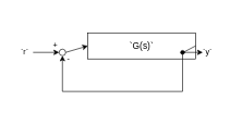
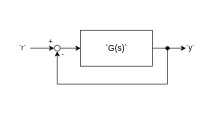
  <mxCell id="0" />
  <mxCell id="1" parent="0" />
  <mxCell id="2" value="" style="group;container=0;fillColor=#FFFFFF;" parent="1" vertex="1" connectable="0"><mxGeometry x="20" y="20" width="310" height="150" as="geometry" /></mxCell>
- <mxCell id="3" value="`G(s)`" style="whiteSpace=wrap;html=1;fontSize=14;fontColor=#000000;strokeColor=#000000;fillColor=none;container=0;" parent="1" vertex="1"><mxGeometry x="134" y="50" width="165" height="40" as="geometry" /></mxCell>
+ <mxCell id="3" value="`G(s)`" style="whiteSpace=wrap;html=1;fontSize=14;fontColor=#000000;strokeColor=#000000;fillColor=none;container=0;" parent="1" vertex="1"><mxGeometry x="134" y="50" width="120" height="60" as="geometry" /></mxCell>
  <mxCell id="4" value="" style="endArrow=classic;html=1;entryX=0;entryY=0.5;entryDx=0;entryDy=0;exitX=1;exitY=0.5;exitDx=0;exitDy=0;fontColor=#000000;strokeColor=#000000;" parent="1" source="9" target="3" edge="1"><mxGeometry x="250" y="160" width="50" height="50" as="geometry"><mxPoint x="100" y="79.5" as="sourcePoint" /><mxPoint x="130" y="80" as="targetPoint" /></mxGeometry></mxCell>
  <mxCell id="5" value="" style="endArrow=classic;html=1;startArrow=none;fontColor=#000000;strokeColor=#000000;" parent="1" edge="1"><mxGeometry x="250" y="160" width="50" height="50" as="geometry"><mxPoint x="280" y="80" as="sourcePoint" /><mxPoint x="310" y="80" as="targetPoint" /></mxGeometry></mxCell>
  <mxCell id="6" value="" style="endArrow=none;html=1;exitX=1;exitY=0.5;exitDx=0;exitDy=0;fontColor=#000000;strokeColor=#000000;" parent="1" source="3" edge="1"><mxGeometry x="250" y="160" width="50" height="50" as="geometry"><mxPoint x="240" y="79.5" as="sourcePoint" /><mxPoint x="280" y="80" as="targetPoint" /><Array as="points" /></mxGeometry></mxCell>
  <mxCell id="7" value="" style="edgeStyle=elbowEdgeStyle;elbow=vertical;endArrow=classic;html=1;entryX=0.5;entryY=1;entryDx=0;entryDy=0;rounded=0;fontColor=#000000;strokeColor=#000000;startArrow=oval;startFill=1;" parent="1" target="9" edge="1"><mxGeometry x="250" y="160" width="50" height="50" as="geometry"><mxPoint x="279" y="80" as="sourcePoint" /><mxPoint x="80" y="80" as="targetPoint" /><Array as="points"><mxPoint x="170" y="140" /><mxPoint x="260" y="140" /><mxPoint x="170" y="140" /><mxPoint x="170" y="150" /></Array></mxGeometry></mxCell>
  <mxCell id="8" value="" style="endArrow=classic;html=1;entryX=0;entryY=0.5;entryDx=0;entryDy=0;fontColor=#000000;strokeColor=#000000;" parent="1" target="9" edge="1"><mxGeometry x="250" y="160" width="50" height="50" as="geometry"><mxPoint x="50" y="80" as="sourcePoint" /><mxPoint x="82" y="79.5" as="targetPoint" /></mxGeometry></mxCell>
  <mxCell id="9" value="" style="ellipse;whiteSpace=wrap;html=1;aspect=fixed;fillColor=none;fontColor=#000000;strokeColor=#000000;container=0;" parent="1" vertex="1"><mxGeometry x="90" y="75" width="10" height="10" as="geometry" /></mxCell>
  <mxCell id="10" value="+" style="text;html=1;fillColor=none;align=center;verticalAlign=middle;whiteSpace=wrap;rounded=0;fontColor=#000000;container=0;" parent="1" vertex="1"><mxGeometry x="77" y="65" width="15" height="10" as="geometry" /></mxCell>
  <mxCell id="11" value="-" style="text;html=1;fillColor=none;align=center;verticalAlign=middle;whiteSpace=wrap;rounded=0;fontColor=#000000;container=0;" parent="1" vertex="1"><mxGeometry x="97" y="85" width="15" height="10" as="geometry" /></mxCell>
  <mxCell id="12" value="`r`" style="text;html=1;fillColor=none;align=center;verticalAlign=middle;whiteSpace=wrap;rounded=0;fontColor=#000000;container=0;" parent="1" vertex="1"><mxGeometry x="30" y="75" width="15" height="10" as="geometry" /></mxCell>
  <mxCell id="13" value="`y`" style="text;fillColor=none;align=center;verticalAlign=middle;whiteSpace=wrap;rounded=0;html=1;fontColor=#000000;container=0;" parent="1" vertex="1"><mxGeometry x="310" y="75" width="15" height="10" as="geometry" /></mxCell>
